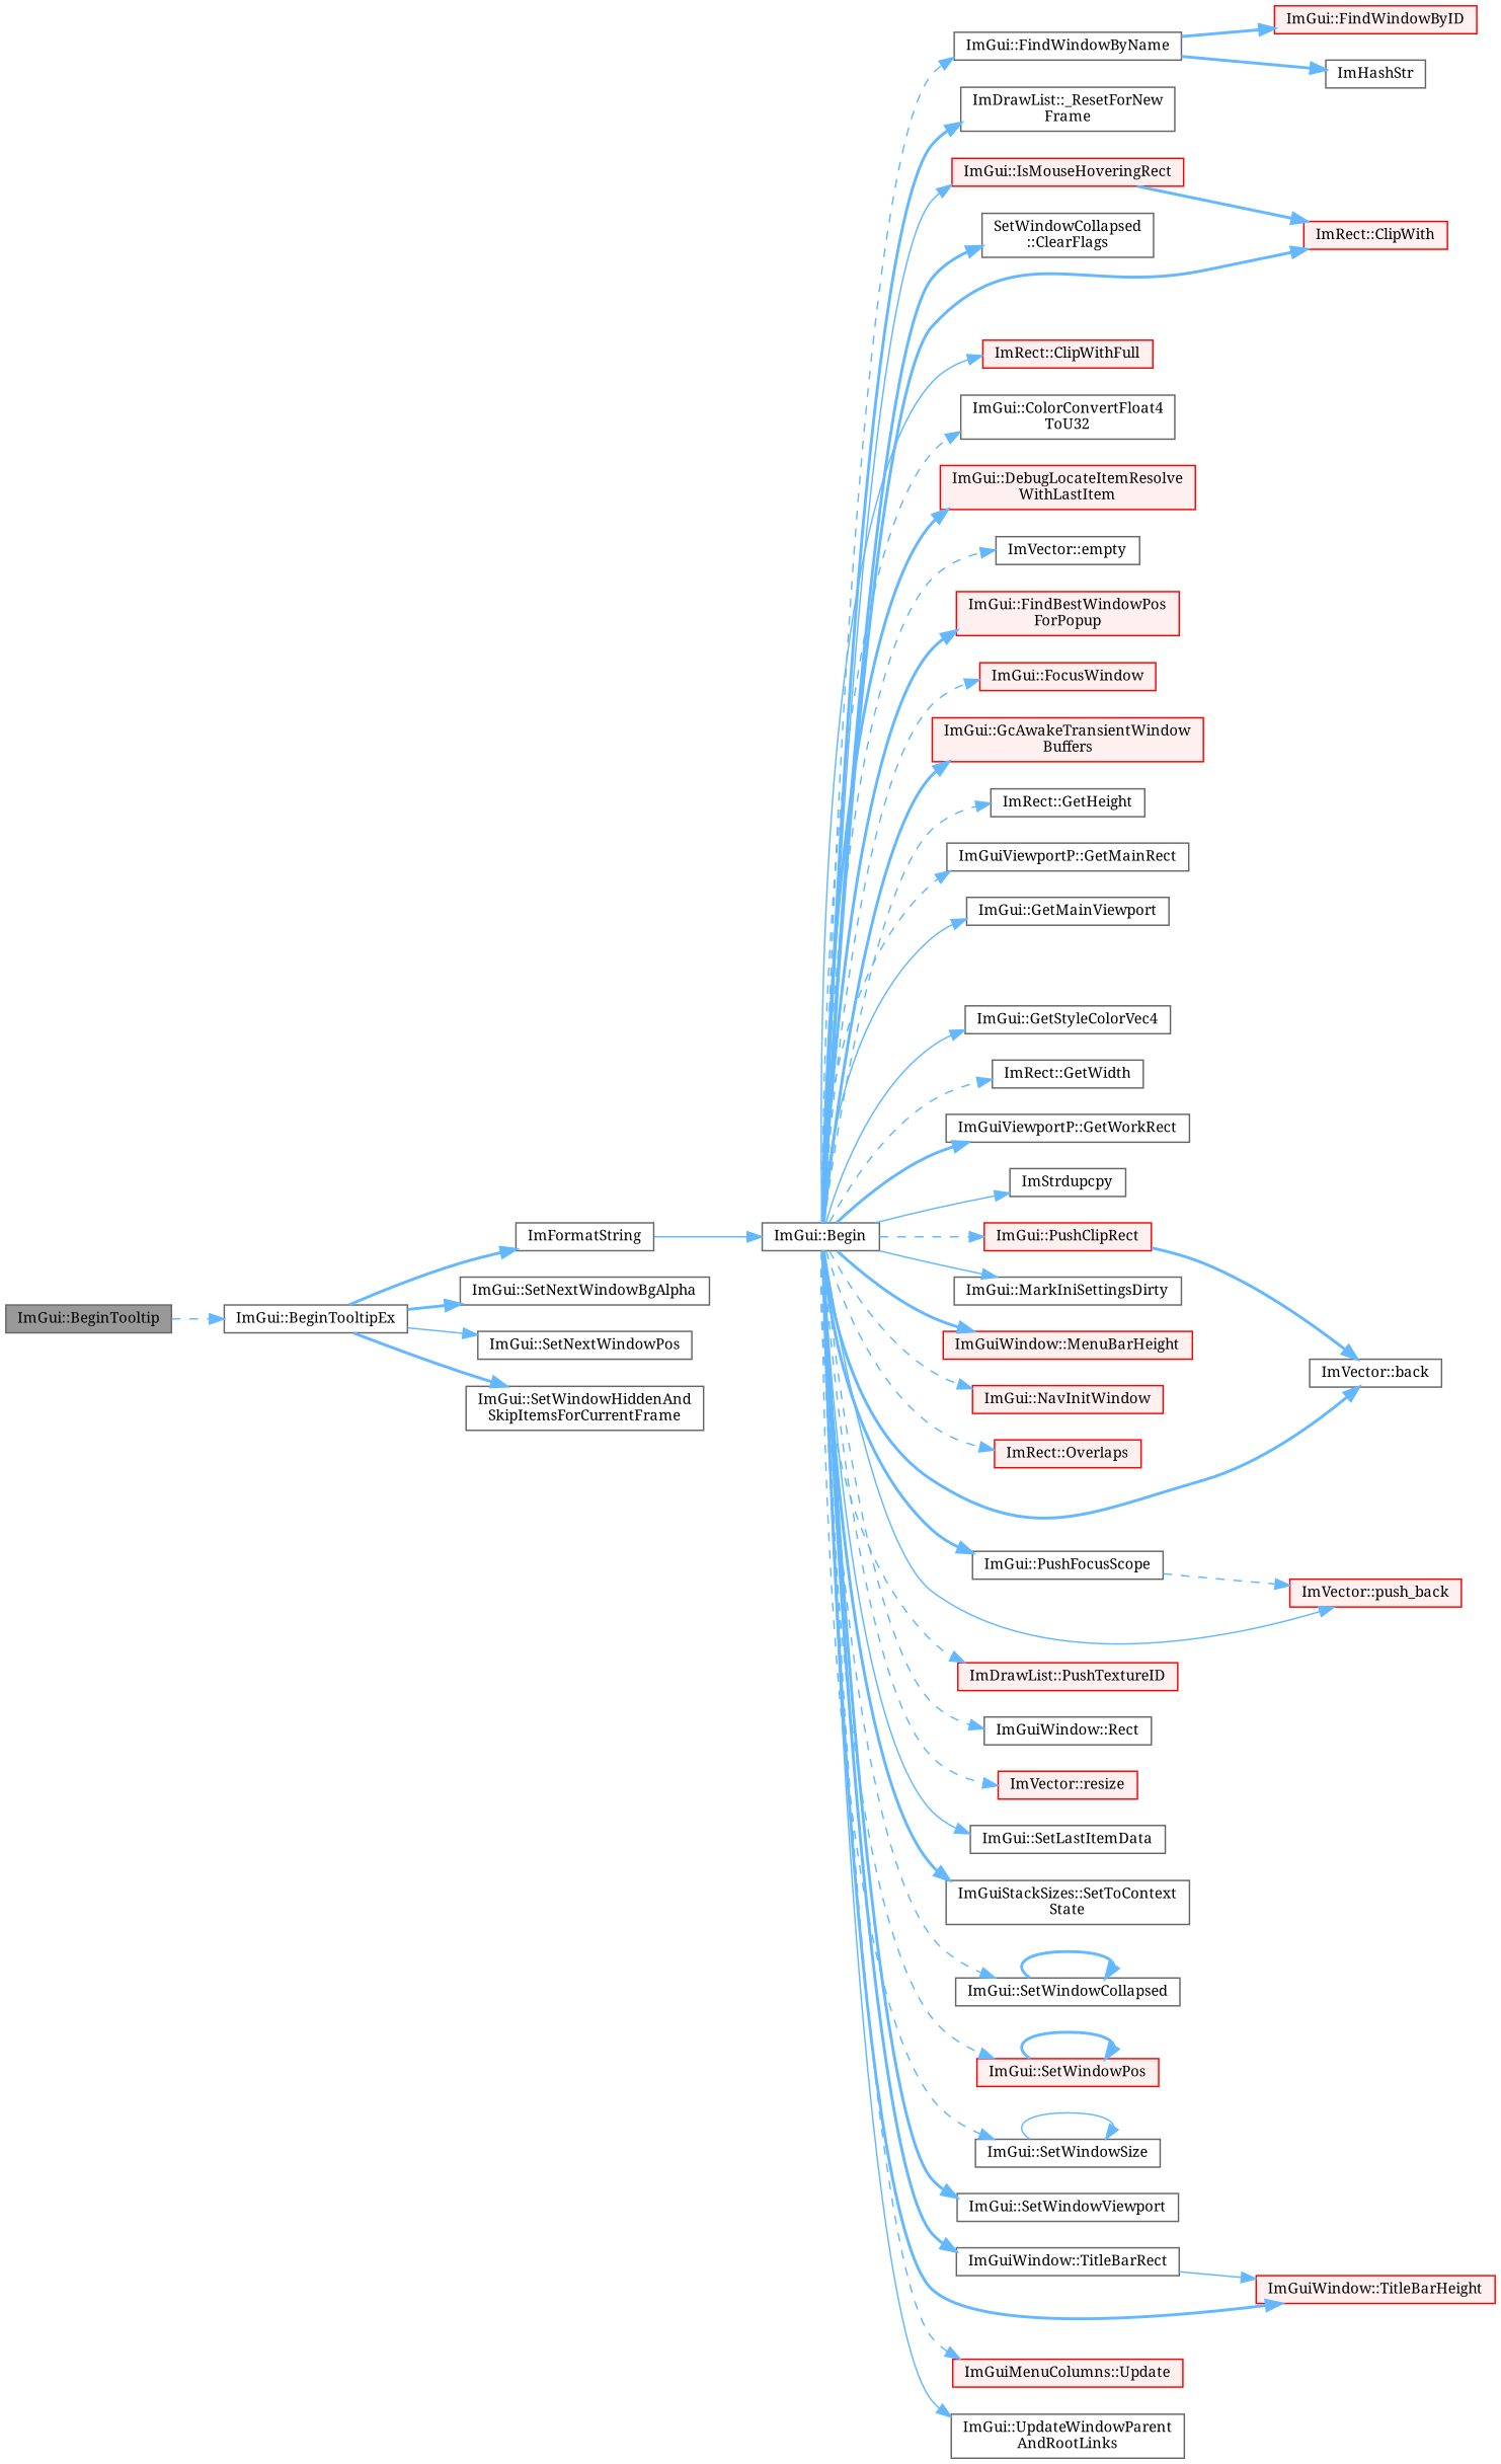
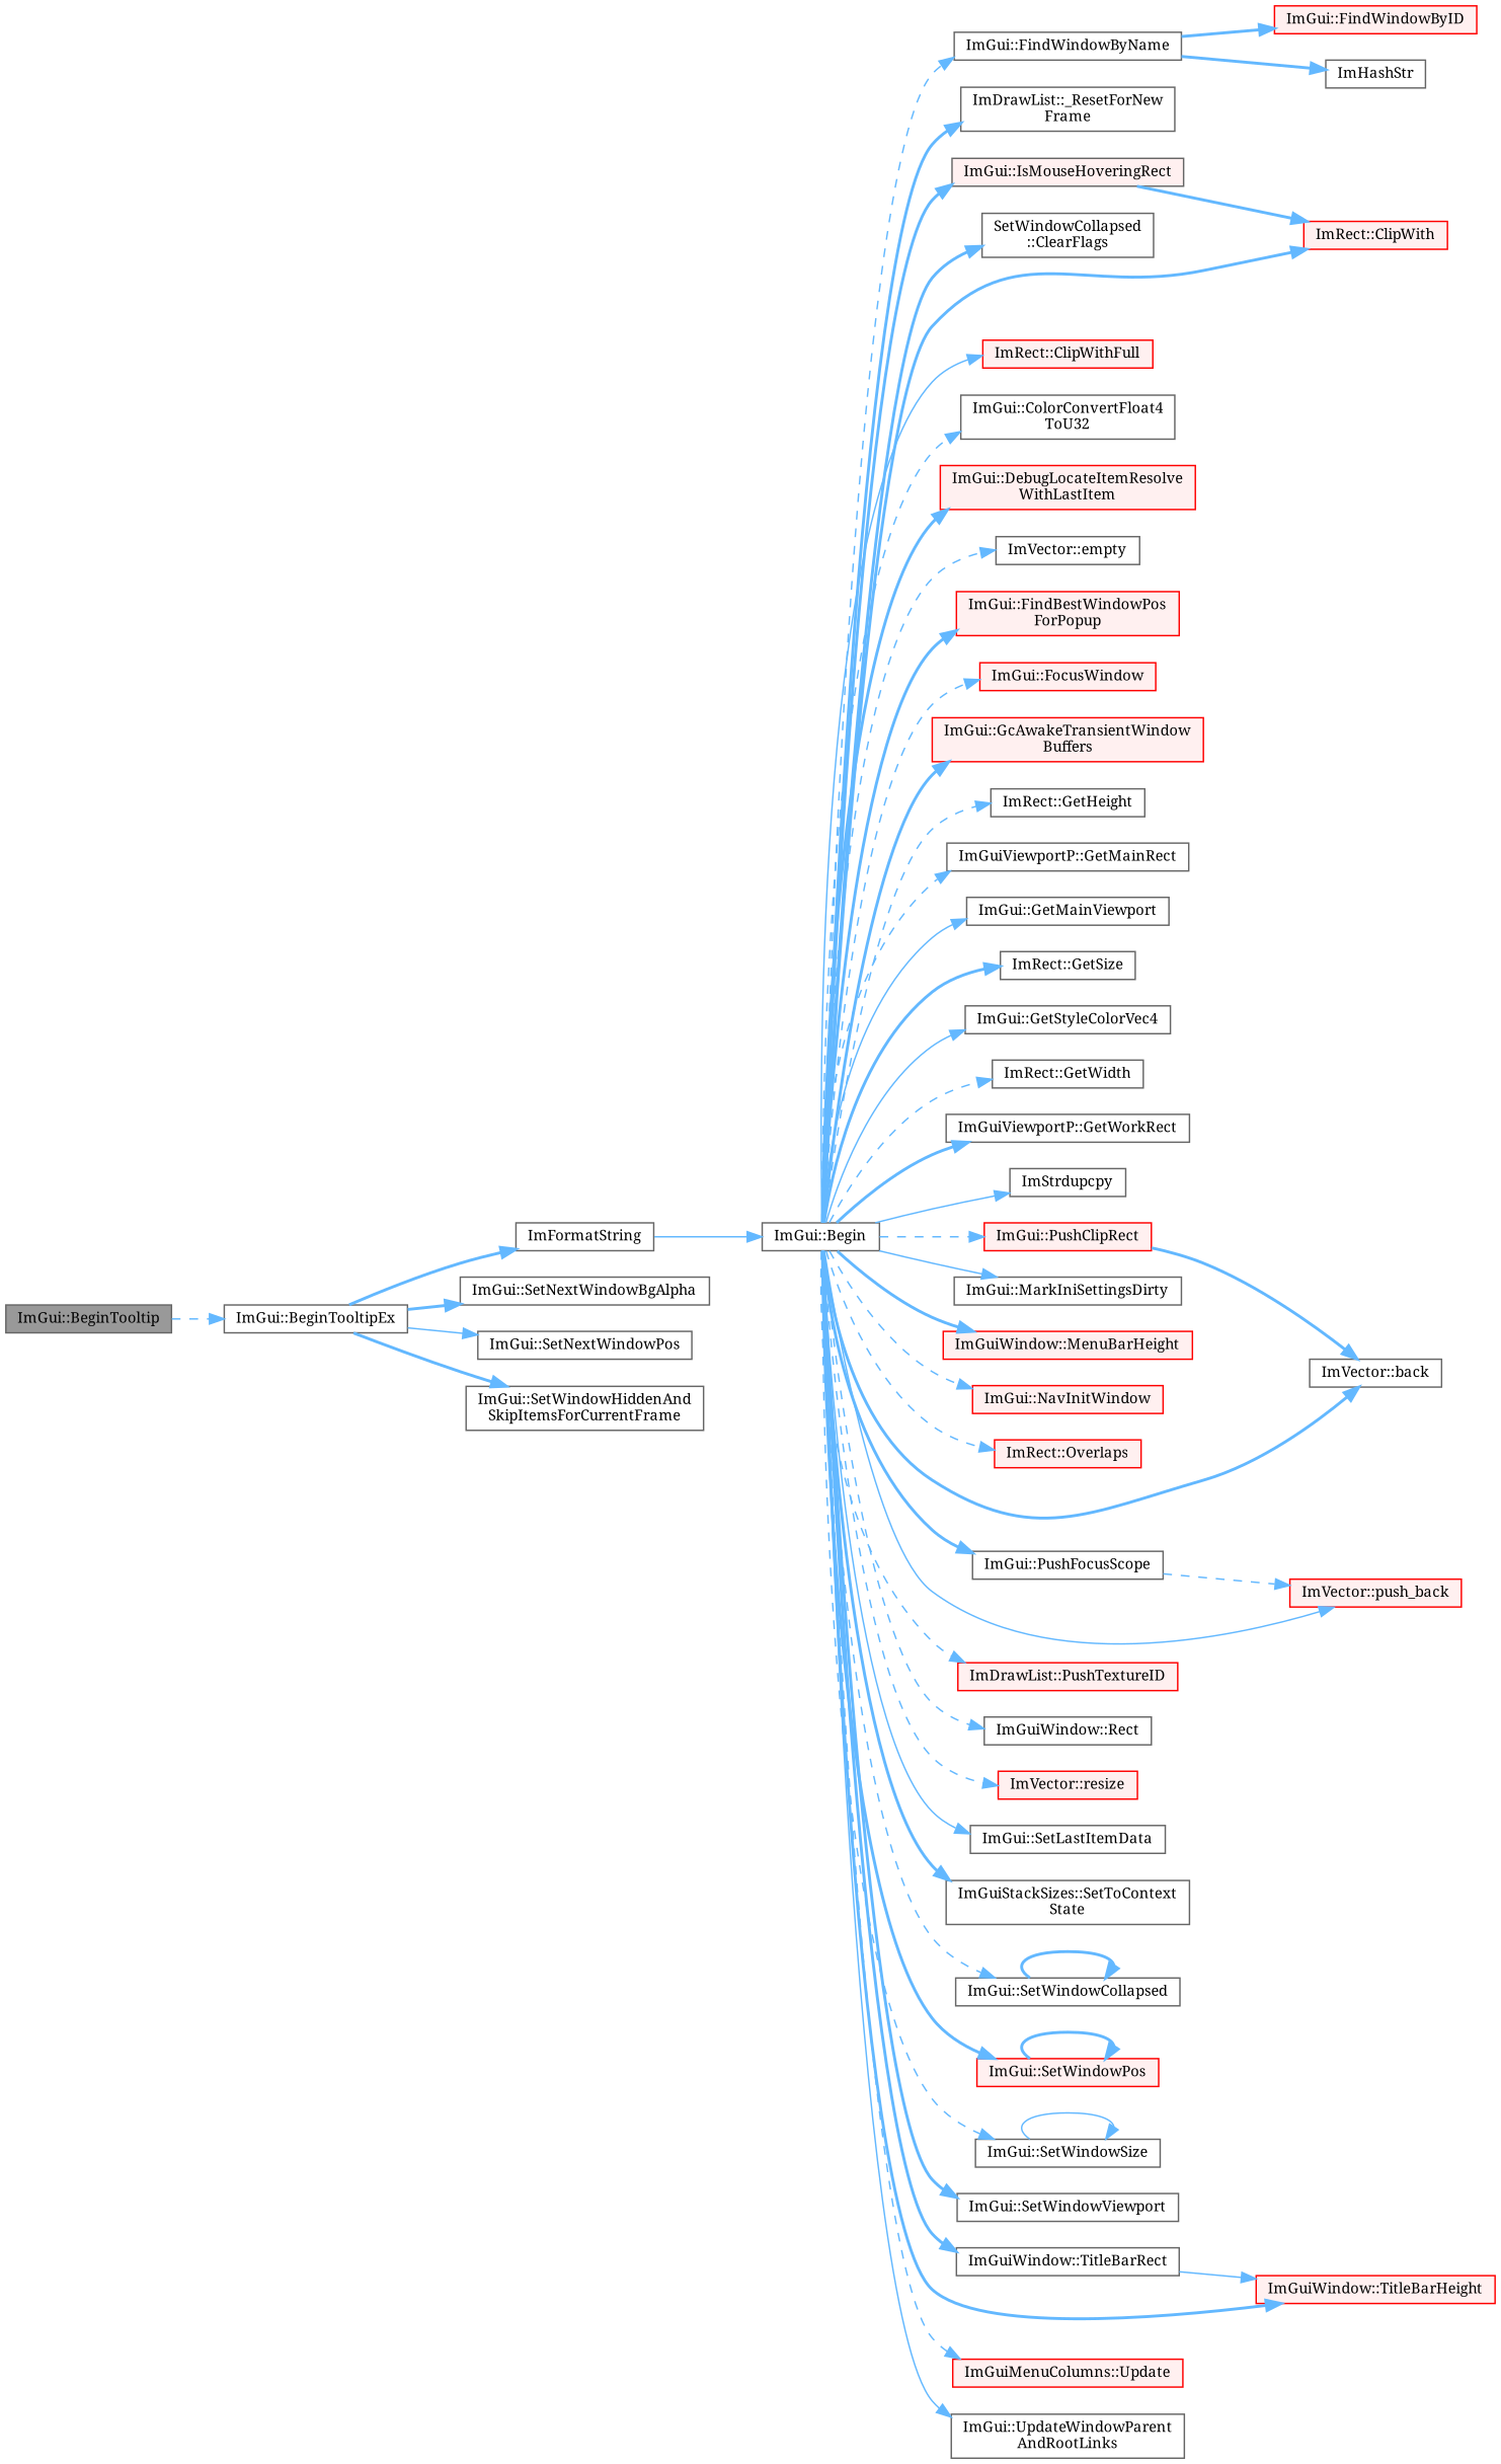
  digraph {
    fontname="Noto Serif"
    rankdir=LR
    node [color=grey40 fillcolor=white fontname="Noto Serif" fontsize=10 shape=box style=filled]
    edge [color=steelblue1 fontname="Noto Serif" fontsize=10 labelfontname=Helvetica labelfontsize=10 style=bold]
    n1 [color=gray40 fillcolor=grey60 fontcolor=black height=0.2 label="ImGui::BeginTooltip" width=0.4]
    n2 [height=0.2 label="ImGui::BeginTooltipEx" width=0.4]
    n3 [height=0.2 label=ImFormatString width=0.4]
    n4 [height=0.2 label="ImGui::SetNextWindowBgAlpha" width=0.4]
    n5 [height=0.2 label="ImGui::SetNextWindowPos" width=0.4]
    n6 [height=0.2 label="ImGui::SetWindowHiddenAnd\lSkipItemsForCurrentFrame" width=0.4]
    n7 [height=0.2 label="ImGui::Begin" width=0.4]
    n8 [height=0.2 label="ImGui::FindWindowByName" width=0.4]
    n9 [height=0.2 label="ImDrawList::_ResetForNew\lFrame" width=0.4]
    n10 [height=0.2 label="ImVector::back" width=0.4]
    n11 [height=0.2 label="SetWindowCollapsed\l::ClearFlags" width=0.4]
    n12 [color=red fillcolor="#FFF0F0" height=0.2 label="ImRect::ClipWith" width=0.4]
    n13 [color=red fillcolor="#FFF0F0" height=0.2 label="ImRect::ClipWithFull" width=0.4]
    n14 [height=0.2 label="ImGui::ColorConvertFloat4\lToU32" width=0.4]
    n15 [color=red fillcolor="#FFF0F0" height=0.2 label="ImGui::DebugLocateItemResolve\lWithLastItem" width=0.4]
    n16 [height=0.2 label="ImVector::empty" width=0.4]
    n17 [color=red fillcolor="#FFF0F0" height=0.2 label="ImGui::FindBestWindowPos\lForPopup" width=0.4]
    n18 [color=red fillcolor="#FFF0F0" height=0.2 label="ImGui::FocusWindow" width=0.4]
    n19 [color=red fillcolor="#FFF0F0" height=0.2 label="ImGui::GcAwakeTransientWindow\lBuffers" width=0.4]
    n20 [height=0.2 label="ImRect::GetHeight" width=0.4]
    n21 [height=0.2 label="ImGuiViewportP::GetMainRect" width=0.4]
    n22 [height=0.2 label="ImGui::GetMainViewport" width=0.4]
+   n23 [height=0.2 label="ImRect::GetSize" width=0.4]
    n24 [height=0.2 label="ImGui::GetStyleColorVec4" width=0.4]
    n25 [height=0.2 label="ImRect::GetWidth" width=0.4]
    n26 [height=0.2 label="ImGuiViewportP::GetWorkRect" width=0.4]
    n27 [height=0.2 label=ImStrdupcpy width=0.4]
-   n28 [color=red fillcolor="#FFF0F0" height=0.2 label="ImGui::IsMouseHoveringRect" width=0.4]
+   n28 [fillcolor="#FFF0F0" height=0.2 label="ImGui::IsMouseHoveringRect" width=0.4]
    n29 [height=0.2 label="ImGui::MarkIniSettingsDirty" width=0.4]
    n30 [color=red fillcolor="#FFF0F0" height=0.2 label="ImGuiWindow::MenuBarHeight" width=0.4]
    n31 [color=red fillcolor="#FFF0F0" height=0.2 label="ImGui::NavInitWindow" width=0.4]
    n32 [color=red fillcolor="#FFF0F0" height=0.2 label="ImRect::Overlaps" width=0.4]
    n33 [color=red fillcolor="#FFF0F0" height=0.2 label="ImVector::push_back" width=0.4]
    n34 [color=red fillcolor="#FFF0F0" height=0.2 label="ImGui::PushClipRect" width=0.4]
    n35 [height=0.2 label="ImGui::PushFocusScope" width=0.4]
    n36 [color=red fillcolor="#FFF0F0" height=0.2 label="ImDrawList::PushTextureID" width=0.4]
    n37 [height=0.2 label="ImGuiWindow::Rect" width=0.4]
    n38 [color=red fillcolor="#FFF0F0" height=0.2 label="ImVector::resize" width=0.4]
    n39 [height=0.2 label="ImGui::SetLastItemData" width=0.4]
    n40 [height=0.2 label="ImGuiStackSizes::SetToContext\lState" width=0.4]
    n41 [height=0.2 label="ImGui::SetWindowCollapsed" width=0.4]
    n42 [color=red fillcolor="#FFF0F0" height=0.2 label="ImGui::SetWindowPos" width=0.4]
    n43 [height=0.2 label="ImGui::SetWindowSize" width=0.4]
    n44 [height=0.2 label="ImGui::SetWindowViewport" width=0.4]
    n45 [color=red fillcolor="#FFF0F0" height=0.2 label="ImGuiWindow::TitleBarHeight" width=0.4]
    n46 [height=0.2 label="ImGuiWindow::TitleBarRect" width=0.4]
    n47 [color=red fillcolor="#FFF0F0" height=0.2 label="ImGuiMenuColumns::Update" width=0.4]
    n48 [height=0.2 label="ImGui::UpdateWindowParent\lAndRootLinks" width=0.4]
    n49 [color=red fillcolor="#FFF0F0" height=0.2 label="ImGui::FindWindowByID" width=0.4]
    n50 [height=0.2 label=ImHashStr width=0.4]
    n1 -> n2 [style=dashed]
    n2 -> n3
    n2 -> n4
    n2 -> n5 [style=solid]
    n2 -> n6
    n3 -> n7 [style=solid]
    n7 -> n8 [style=dashed]
    n7 -> n9
    n7 -> n10
    n7 -> n11
    n7 -> n12
    n7 -> n13 [style=solid]
    n7 -> n14 [style=dashed]
    n7 -> n15
    n7 -> n16 [style=dashed]
    n7 -> n17
    n7 -> n18 [style=dashed]
    n7 -> n19
    n7 -> n20 [style=dashed]
    n7 -> n21 [style=dashed]
    n7 -> n22 [style=solid]
+   n7 -> n23
    n7 -> n24 [style=solid]
    n7 -> n25 [style=dashed]
    n7 -> n26
    n7 -> n27 [style=solid]
-   n7 -> n28 [style=solid]
+   n7 -> n28
    n7 -> n29 [style=solid]
    n7 -> n30
    n7 -> n31 [style=dashed]
    n7 -> n32 [style=dashed]
    n7 -> n33 [style=solid]
    n7 -> n34 [style=dashed]
    n7 -> n35
    n7 -> n36 [style=dashed]
    n7 -> n37 [style=dashed]
    n7 -> n38 [style=dashed]
    n7 -> n39 [style=solid]
    n7 -> n40
    n7 -> n41 [style=dashed]
-   n7 -> n42 [style=dashed]
+   n7 -> n42
    n7 -> n43 [style=dashed]
    n7 -> n44
    n7 -> n45
    n7 -> n46
    n7 -> n47 [style=dashed]
    n7 -> n48 [style=solid]
    n8 -> n49
    n8 -> n50
    n28 -> n12
    n34 -> n10
    n35 -> n33 [style=dashed]
    n41 -> n41
    n42 -> n42
    n43 -> n43 [style=solid]
    n46 -> n45 [style=solid]
  }
